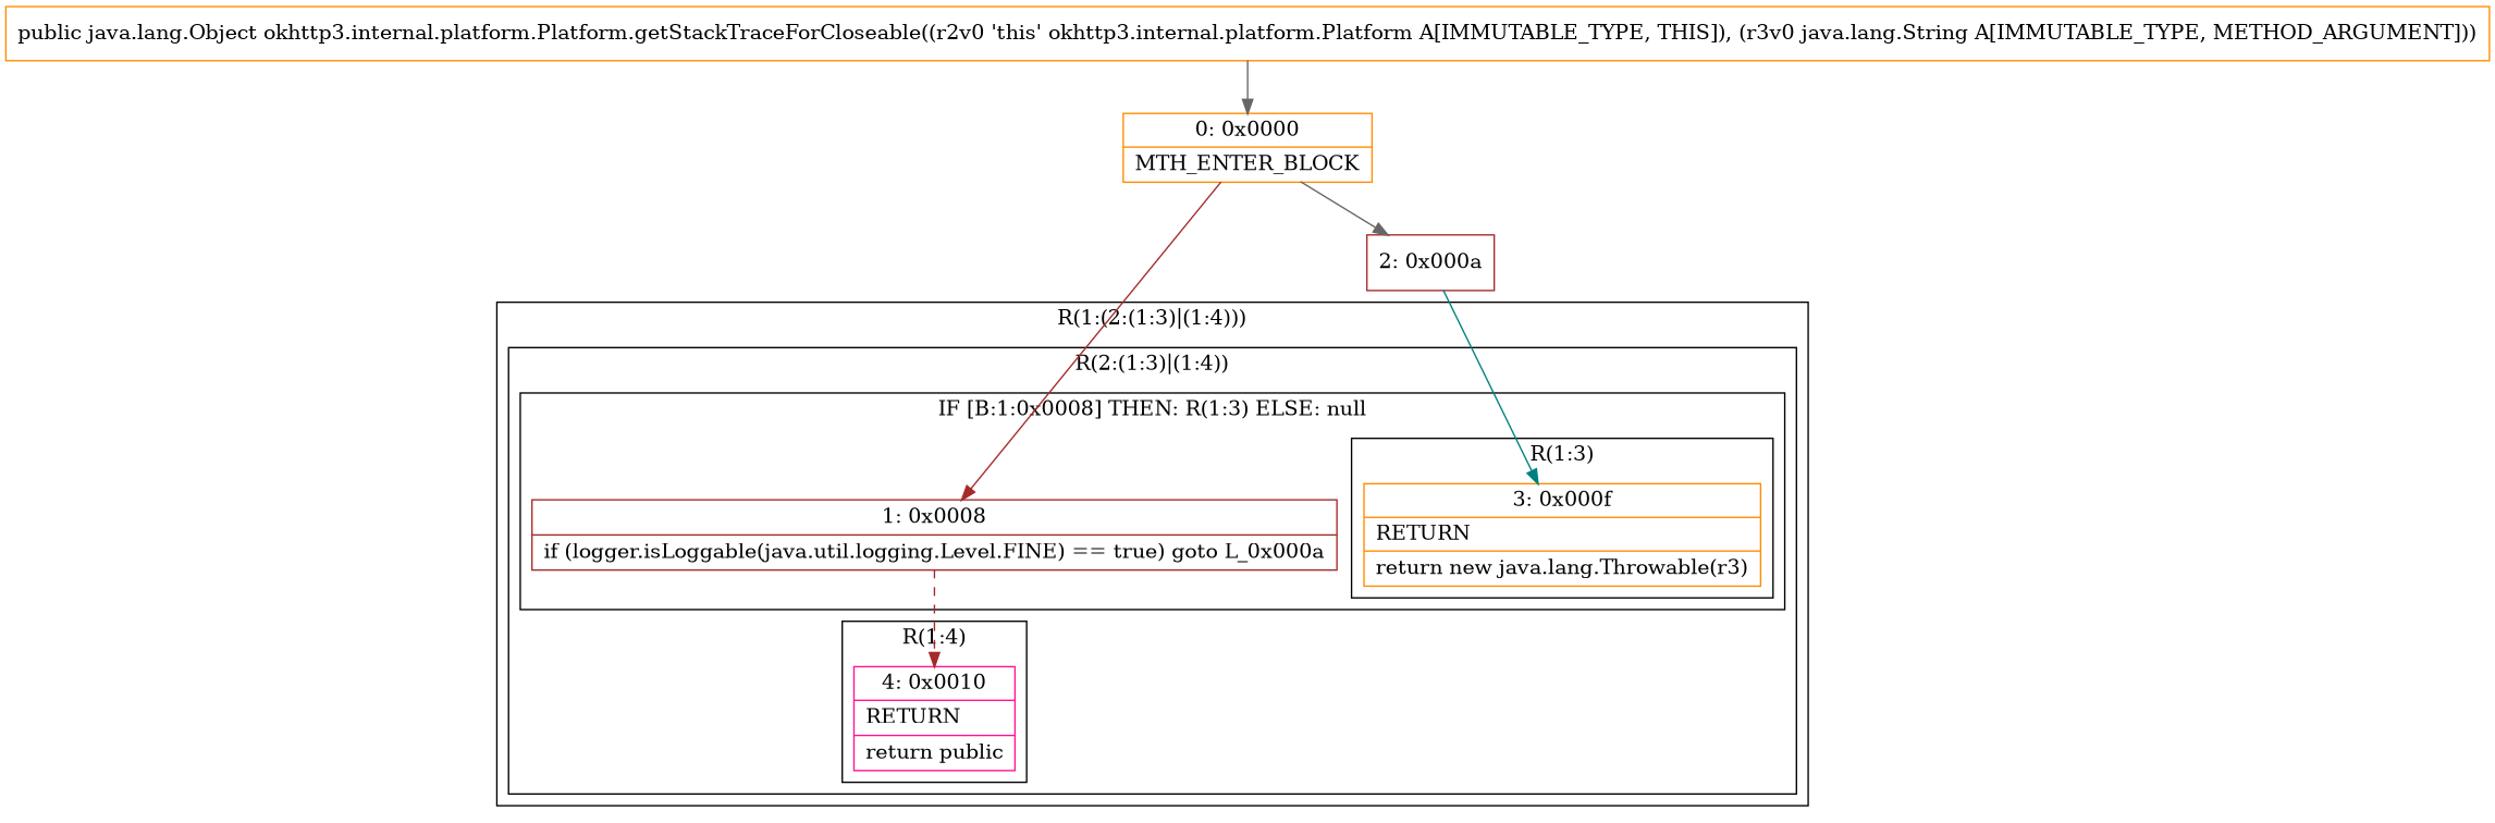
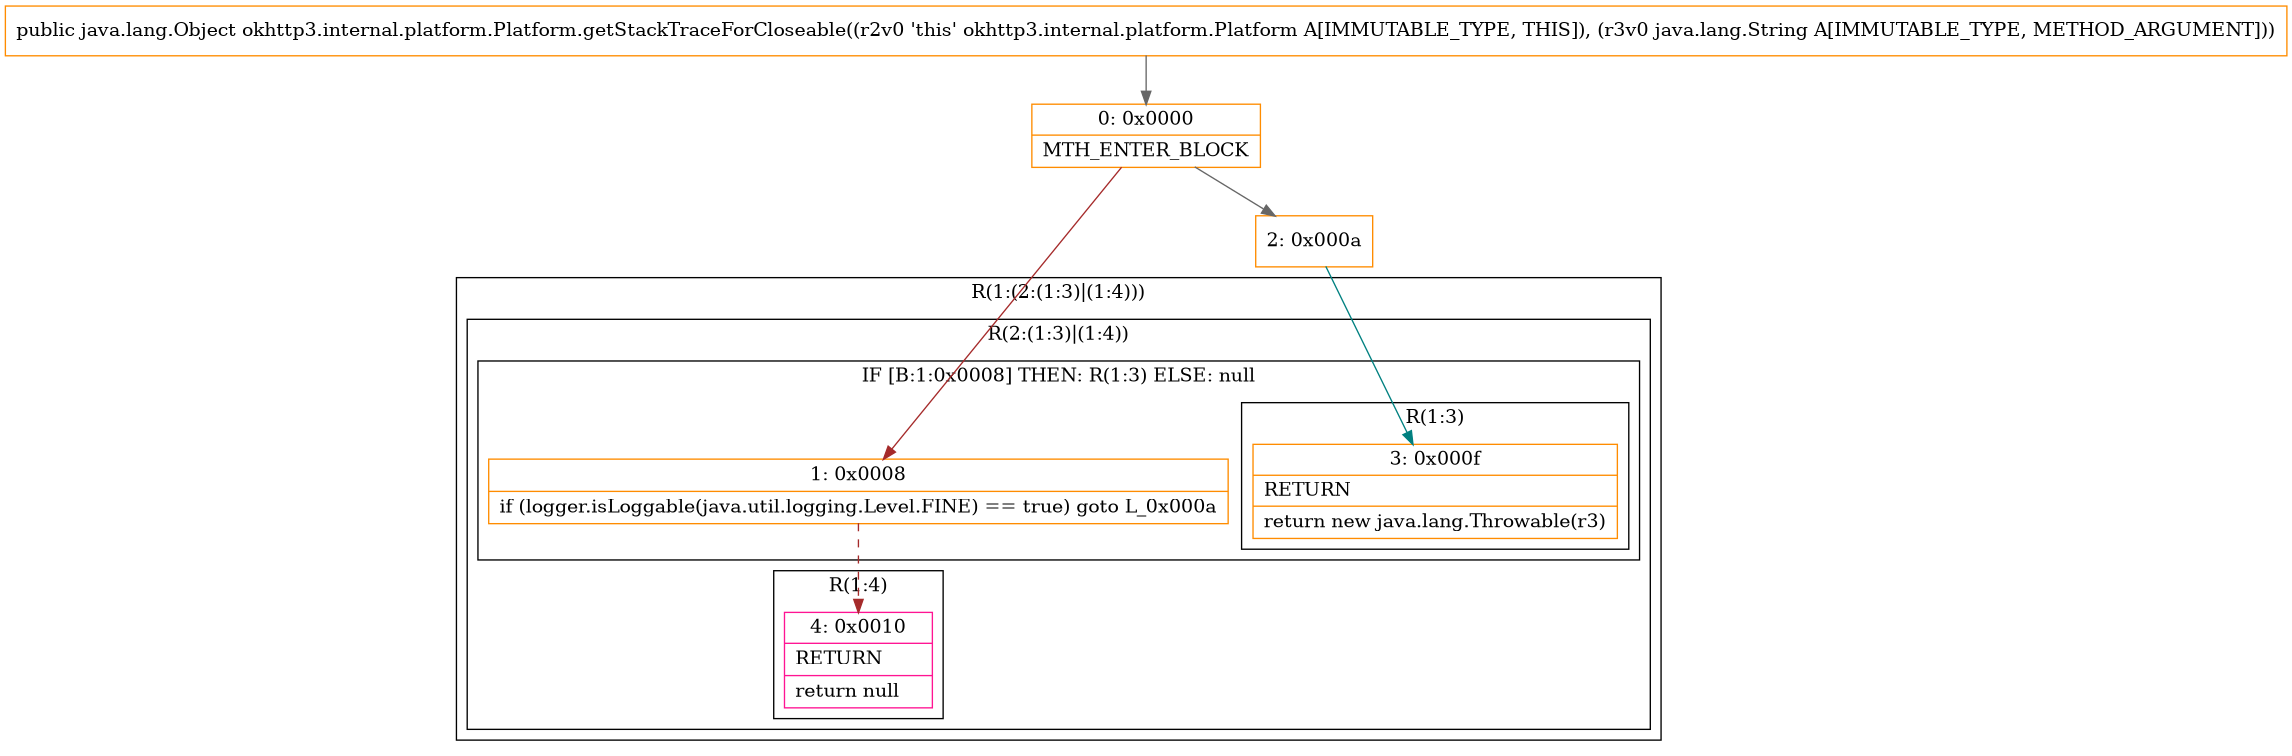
  digraph {
    node [color=darkorange shape=record]
    edge [color=brown]
    n1 [label="{3\:\ 0x000f|RETURN\l|return new java.lang.Throwable(r3)\l}"]
-   n2 [color=brown label="{1\:\ 0x0008|if (logger.isLoggable(java.util.logging.Level.FINE) == true) goto L_0x000a\l}"]
-   n3 [color=deeppink label="{4\:\ 0x0010|RETURN\l|return public\l}"]
-   n4 [color=brown label="{2\:\ 0x000a}"]
+   n2 [label="{1\:\ 0x0008|if (logger.isLoggable(java.util.logging.Level.FINE) == true) goto L_0x000a\l}"]
+   n3 [color=deeppink label="{4\:\ 0x0010|RETURN\l|return null\l}"]
+   n4 [label="{2\:\ 0x000a}"]
    n5 [label="{0\:\ 0x0000|MTH_ENTER_BLOCK\l}"]
    n6 [label="{public java.lang.Object okhttp3.internal.platform.Platform.getStackTraceForCloseable((r2v0 'this' okhttp3.internal.platform.Platform A[IMMUTABLE_TYPE, THIS]), (r3v0 java.lang.String A[IMMUTABLE_TYPE, METHOD_ARGUMENT])) }"]
    subgraph cluster_1 {
      label="R(1:(2:(1:3)|(1:4)))"
      subgraph cluster_2 {
        label="R(2:(1:3)|(1:4))"
        subgraph cluster_3 {
          label="IF [B:1:0x0008] THEN: R(1:3) ELSE: null"
          n2
          subgraph cluster_4 {
            label="R(1:3)"
            n1
          }
        }
        subgraph cluster_5 {
          label="R(1:4)"
          n3
        }
      }
    }
    n2 -> n3 [style=dashed]
    n4 -> n1 [color=teal]
    n5 -> n2
    n5 -> n4 [color=gray40]
    n6 -> n5 [color=gray40]
  }
